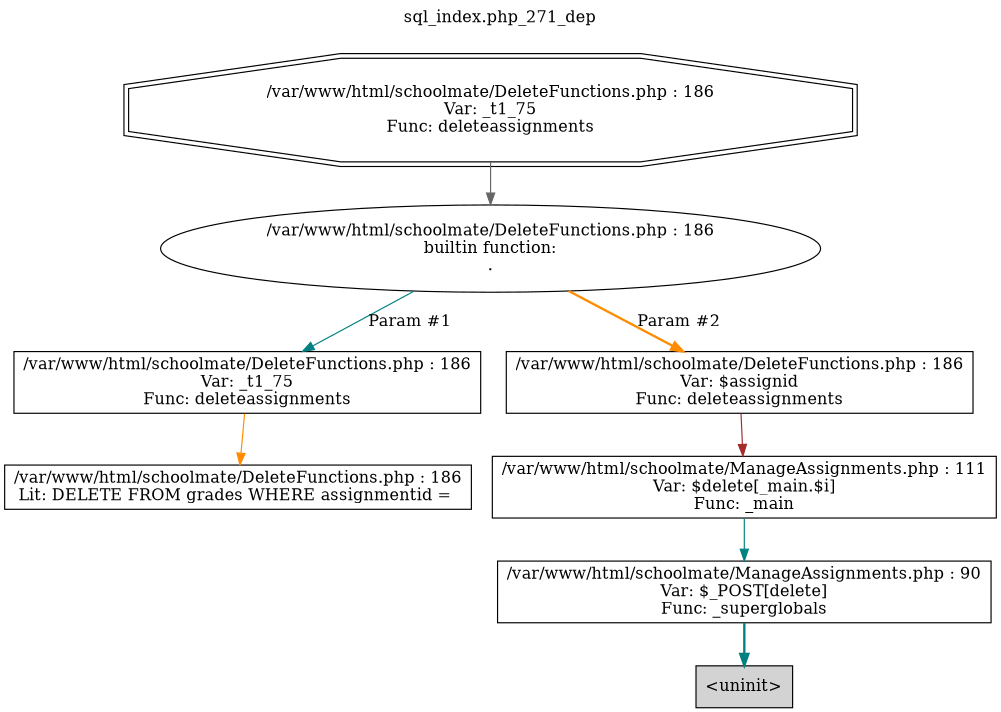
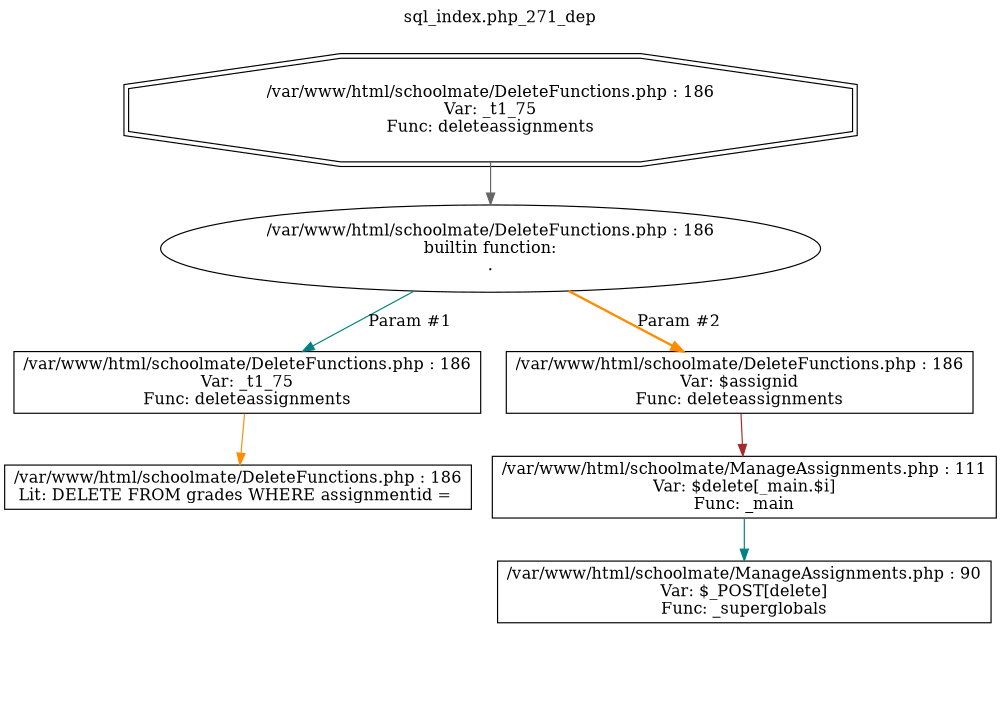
  digraph {
    label="sql_index.php_271_dep"
    labelloc=t
    node [shape=box]
    edge [color=teal style=solid]
    n1 [label="/var/www/html/schoolmate/DeleteFunctions.php : 186\nVar: _t1_75\nFunc: deleteassignments\n" shape=doubleoctagon]
    n2 [label="/var/www/html/schoolmate/DeleteFunctions.php : 186\nbuiltin function:\n.\n" shape=ellipse]
    n3 [label="/var/www/html/schoolmate/DeleteFunctions.php : 186\nVar: _t1_75\nFunc: deleteassignments\n"]
    n4 [label="/var/www/html/schoolmate/DeleteFunctions.php : 186\nVar: $assignid\nFunc: deleteassignments\n"]
    n5 [label="/var/www/html/schoolmate/DeleteFunctions.php : 186\nLit: DELETE FROM grades WHERE assignmentid = \n"]
    n6 [label="/var/www/html/schoolmate/ManageAssignments.php : 111\nVar: $delete[_main.$i]\nFunc: _main\n"]
    n7 [label="/var/www/html/schoolmate/ManageAssignments.php : 90\nVar: $_POST[delete]\nFunc: _superglobals\n"]
-   n8 [label="<uninit>" style=filled]
    n1 -> n2 [color=gray40]
    n2 -> n3 [label="Param #1"]
    n2 -> n4 [label="Param #2" color=darkorange style=bold]
    n3 -> n5 [color=darkorange]
    n4 -> n6 [color=brown]
    n6 -> n7
-   n7 -> n8 [style=bold]
  }
